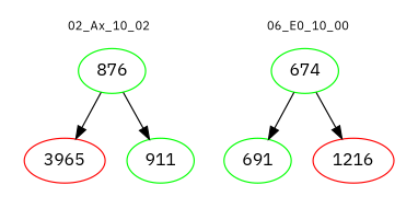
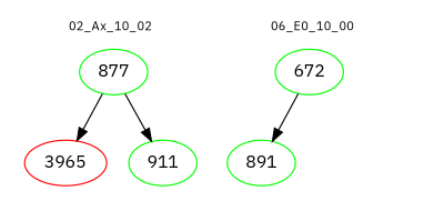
  digraph {
    fontname="IBM Plex Sans"
    node [color=green fontname="IBM Plex Sans"]
    edge [color=black fontname="IBM Plex Sans"]
-   n1 [label=876]
+   n1 [label=877]
    n2 [color=red label=3965]
    n3 [label=911]
-   n4 [label=674]
-   n5 [label=691]
-   n6 [color=red label=1216]
+   n4 [label=672]
+   n5 [label=891]
    subgraph cluster_1 {
      color=white
      fontsize=10
      label="02_Ax_10_02"
      n1
      n2
      n3
    }
    subgraph cluster_2 {
      color=white
      fontsize=10
      label="06_E0_10_00"
      n4
      n5
-     n6
    }
    n1 -> n2
    n1 -> n3
    n4 -> n5
-   n4 -> n6
  }
